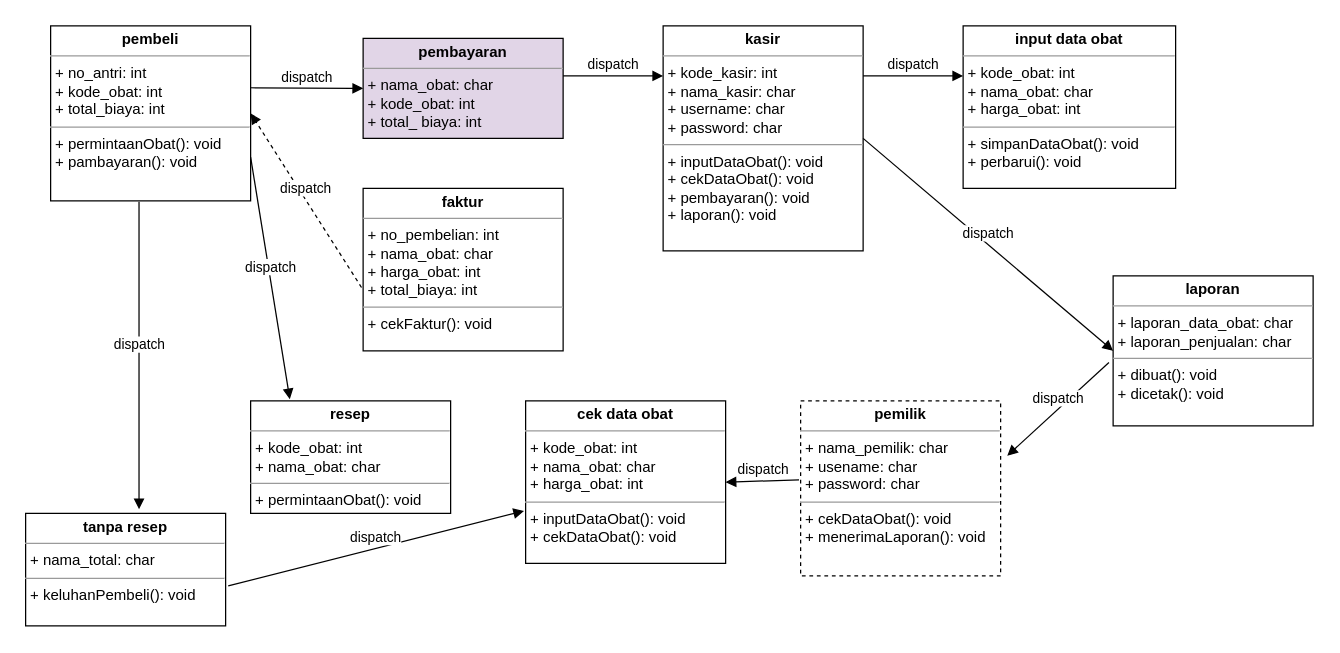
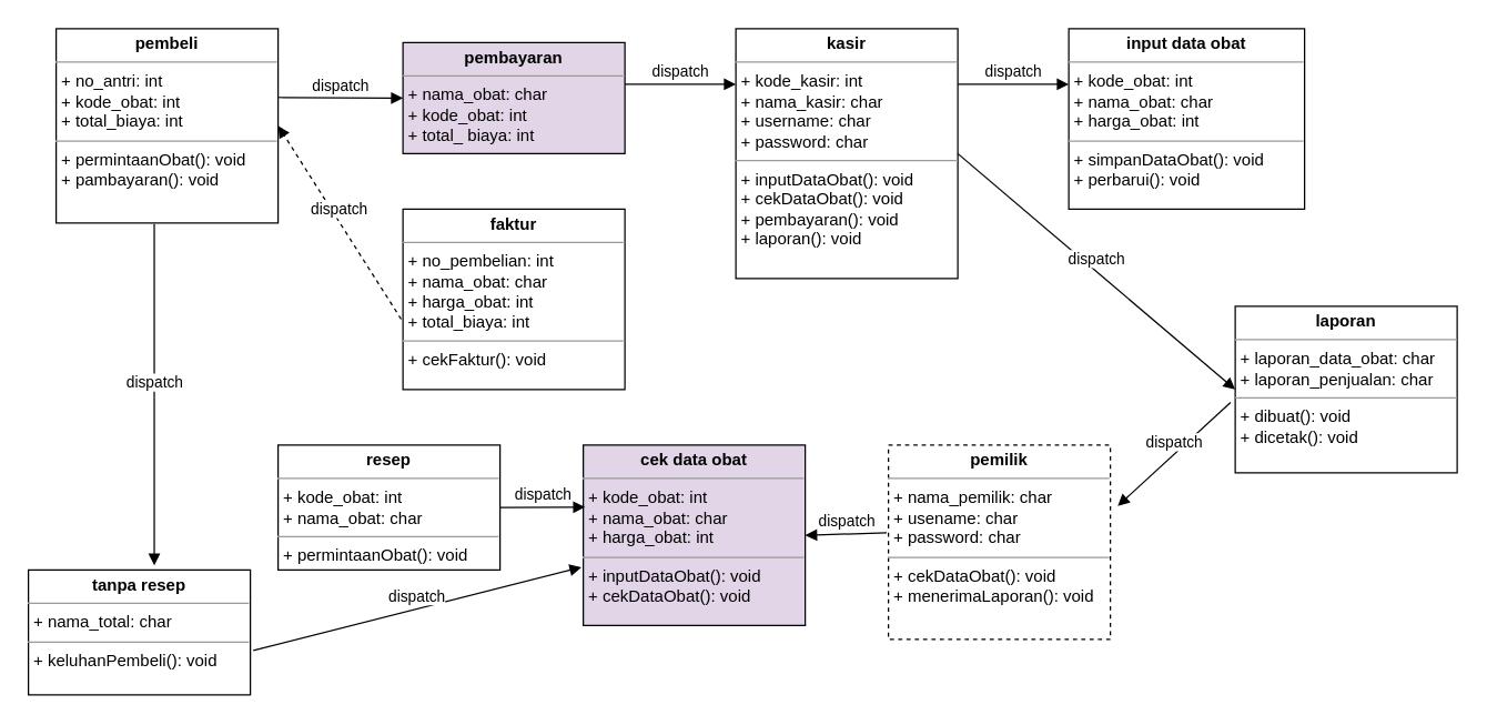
  <mxCell id="0" />
  <mxCell id="1" parent="0" />
  <mxCell id="2" value="&lt;p style=&quot;margin:0px;margin-top:4px;text-align:center;&quot;&gt;&lt;b&gt;pembeli&lt;/b&gt;&lt;/p&gt;&lt;hr size=&quot;1&quot;&gt;&lt;p style=&quot;margin:0px;margin-left:4px;&quot;&gt;+ no_antri: int&lt;/p&gt;&lt;p style=&quot;margin:0px;margin-left:4px;&quot;&gt;+ kode_obat: int&lt;/p&gt;&lt;p style=&quot;margin:0px;margin-left:4px;&quot;&gt;+ total_biaya: int&lt;/p&gt;&lt;hr size=&quot;1&quot;&gt;&lt;p style=&quot;margin:0px;margin-left:4px;&quot;&gt;+ permintaanObat(): void&lt;/p&gt;&lt;p style=&quot;margin:0px;margin-left:4px;&quot;&gt;+ pambayaran(): void&lt;/p&gt;" style="verticalAlign=top;align=left;overflow=fill;fontSize=12;fontFamily=Helvetica;html=1;" parent="1" vertex="1"><mxGeometry x="40" y="20" width="160" height="140" as="geometry" /></mxCell>
  <mxCell id="3" value="&lt;p style=&quot;margin:0px;margin-top:4px;text-align:center;&quot;&gt;&lt;b&gt;pembayaran&lt;/b&gt;&lt;/p&gt;&lt;hr size=&quot;1&quot;&gt;&lt;p style=&quot;margin:0px;margin-left:4px;&quot;&gt;+ nama_obat: char&lt;/p&gt;&lt;p style=&quot;margin:0px;margin-left:4px;&quot;&gt;+ kode_obat: int&lt;/p&gt;&lt;p style=&quot;margin:0px;margin-left:4px;&quot;&gt;+ total_ biaya: int&lt;/p&gt;&lt;hr size=&quot;1&quot;&gt;&lt;p style=&quot;margin:0px;margin-left:4px;&quot;&gt;&lt;br&gt;&lt;/p&gt;" style="verticalAlign=top;align=left;overflow=fill;fontSize=12;fontFamily=Helvetica;html=1;fillColor=#e1d5e7;" parent="1" vertex="1"><mxGeometry x="290" y="30" width="160" height="80" as="geometry" /></mxCell>
  <mxCell id="4" value="&lt;p style=&quot;margin:0px;margin-top:4px;text-align:center;&quot;&gt;&lt;b&gt;kasir&lt;/b&gt;&lt;/p&gt;&lt;hr size=&quot;1&quot;&gt;&lt;p style=&quot;margin:0px;margin-left:4px;&quot;&gt;+ kode_kasir: int&lt;/p&gt;&lt;p style=&quot;margin:0px;margin-left:4px;&quot;&gt;+ nama_kasir: char&lt;/p&gt;&lt;p style=&quot;margin:0px;margin-left:4px;&quot;&gt;+ username: char&lt;/p&gt;&lt;p style=&quot;margin:0px;margin-left:4px;&quot;&gt;+ password: char&lt;/p&gt;&lt;hr size=&quot;1&quot;&gt;&lt;p style=&quot;margin:0px;margin-left:4px;&quot;&gt;+ inputDataObat(): void&lt;/p&gt;&lt;p style=&quot;margin:0px;margin-left:4px;&quot;&gt;+ cekDataObat(): void&lt;/p&gt;&lt;p style=&quot;margin:0px;margin-left:4px;&quot;&gt;+ pembayaran(): void&lt;/p&gt;&lt;p style=&quot;margin:0px;margin-left:4px;&quot;&gt;+ laporan(): void&lt;/p&gt;" style="verticalAlign=top;align=left;overflow=fill;fontSize=12;fontFamily=Helvetica;html=1;" parent="1" vertex="1"><mxGeometry x="530" y="20" width="160" height="180" as="geometry" /></mxCell>
  <mxCell id="5" value="&lt;p style=&quot;margin:0px;margin-top:4px;text-align:center;&quot;&gt;&lt;b&gt;input data obat&lt;/b&gt;&lt;/p&gt;&lt;hr size=&quot;1&quot;&gt;&lt;p style=&quot;margin:0px;margin-left:4px;&quot;&gt;+ kode_obat: int&lt;/p&gt;&lt;p style=&quot;margin:0px;margin-left:4px;&quot;&gt;+ nama_obat: char&lt;/p&gt;&lt;p style=&quot;margin:0px;margin-left:4px;&quot;&gt;+ harga_obat: int&lt;/p&gt;&lt;hr size=&quot;1&quot;&gt;&lt;p style=&quot;margin:0px;margin-left:4px;&quot;&gt;+ simpanDataObat(): void&lt;/p&gt;&lt;p style=&quot;margin:0px;margin-left:4px;&quot;&gt;+ perbarui(): void&lt;/p&gt;" style="verticalAlign=top;align=left;overflow=fill;fontSize=12;fontFamily=Helvetica;html=1;" parent="1" vertex="1"><mxGeometry x="770" y="20" width="170" height="130" as="geometry" /></mxCell>
  <mxCell id="6" value="dispatch" style="html=1;verticalAlign=bottom;endArrow=block;rounded=0;entryX=0;entryY=0.5;entryDx=0;entryDy=0;" parent="1" target="3" edge="1"><mxGeometry width="80" relative="1" as="geometry"><mxPoint x="200" y="69.5" as="sourcePoint" /><mxPoint x="280" y="69.5" as="targetPoint" /></mxGeometry></mxCell>
  <mxCell id="7" value="dispatch" style="html=1;verticalAlign=bottom;endArrow=block;rounded=0;" parent="1" edge="1"><mxGeometry width="80" relative="1" as="geometry"><mxPoint x="450" y="60" as="sourcePoint" /><mxPoint x="530" y="60" as="targetPoint" /></mxGeometry></mxCell>
  <mxCell id="8" value="dispatch" style="html=1;verticalAlign=bottom;endArrow=block;rounded=0;" parent="1" edge="1"><mxGeometry width="80" relative="1" as="geometry"><mxPoint x="690" y="60" as="sourcePoint" /><mxPoint x="770" y="60" as="targetPoint" /></mxGeometry></mxCell>
  <mxCell id="9" value="&lt;p style=&quot;margin:0px;margin-top:4px;text-align:center;&quot;&gt;&lt;b&gt;faktur&lt;/b&gt;&lt;/p&gt;&lt;hr size=&quot;1&quot;&gt;&lt;p style=&quot;margin:0px;margin-left:4px;&quot;&gt;+ no_pembelian: int&lt;/p&gt;&lt;p style=&quot;margin:0px;margin-left:4px;&quot;&gt;+ nama_obat: char&lt;/p&gt;&lt;p style=&quot;margin:0px;margin-left:4px;&quot;&gt;+ harga_obat: int&lt;/p&gt;&lt;p style=&quot;margin:0px;margin-left:4px;&quot;&gt;+ total_biaya: int&lt;/p&gt;&lt;hr size=&quot;1&quot;&gt;&lt;p style=&quot;margin:0px;margin-left:4px;&quot;&gt;+ cekFaktur(): void&lt;/p&gt;" style="verticalAlign=top;align=left;overflow=fill;fontSize=12;fontFamily=Helvetica;html=1;" parent="1" vertex="1"><mxGeometry x="290" y="150" width="160" height="130" as="geometry" /></mxCell>
  <mxCell id="10" value="&lt;p style=&quot;margin:0px;margin-top:4px;text-align:center;&quot;&gt;&lt;b&gt;resep&lt;/b&gt;&lt;/p&gt;&lt;hr size=&quot;1&quot;&gt;&lt;p style=&quot;margin:0px;margin-left:4px;&quot;&gt;+ kode_obat: int&lt;/p&gt;&lt;p style=&quot;margin:0px;margin-left:4px;&quot;&gt;+ nama_obat: char&lt;/p&gt;&lt;hr size=&quot;1&quot;&gt;&lt;p style=&quot;margin:0px;margin-left:4px;&quot;&gt;+ permintaanObat(): void&lt;/p&gt;" style="verticalAlign=top;align=left;overflow=fill;fontSize=12;fontFamily=Helvetica;html=1;" parent="1" vertex="1"><mxGeometry x="200" y="320" width="160" height="90" as="geometry" /></mxCell>
  <mxCell id="11" value="dispatch" style="html=1;verticalAlign=bottom;endArrow=block;rounded=0;entryX=1;entryY=0.5;entryDx=0;entryDy=0;exitX=-0.008;exitY=0.61;exitDx=0;exitDy=0;exitPerimeter=0;dashed=1;" parent="1" source="9" target="2" edge="1"><mxGeometry width="80" relative="1" as="geometry"><mxPoint x="260" y="250" as="sourcePoint" /><mxPoint x="340" y="250" as="targetPoint" /></mxGeometry></mxCell>
- <mxCell id="12" value="dispatch" style="html=1;verticalAlign=bottom;endArrow=block;rounded=0;exitX=1;exitY=0.75;exitDx=0;exitDy=0;entryX=0.196;entryY=-0.015;entryDx=0;entryDy=0;entryPerimeter=0;" parent="1" source="2" target="10" edge="1"><mxGeometry width="80" relative="1" as="geometry"><mxPoint x="260" y="250" as="sourcePoint" /><mxPoint x="340" y="250" as="targetPoint" /></mxGeometry></mxCell>
  <mxCell id="13" value="&lt;p style=&quot;margin:0px;margin-top:4px;text-align:center;&quot;&gt;&lt;b&gt;tanpa resep&lt;/b&gt;&lt;/p&gt;&lt;hr size=&quot;1&quot;&gt;&lt;p style=&quot;margin:0px;margin-left:4px;&quot;&gt;+ nama_total: char&lt;/p&gt;&lt;hr size=&quot;1&quot;&gt;&lt;p style=&quot;margin:0px;margin-left:4px;&quot;&gt;+ keluhanPembeli(): void&lt;/p&gt;" style="verticalAlign=top;align=left;overflow=fill;fontSize=12;fontFamily=Helvetica;html=1;" parent="1" vertex="1"><mxGeometry x="20" y="410" width="160" height="90" as="geometry" /></mxCell>
  <mxCell id="14" value="dispatch" style="html=1;verticalAlign=bottom;endArrow=block;rounded=0;exitX=0.442;exitY=1.005;exitDx=0;exitDy=0;exitPerimeter=0;entryX=0.567;entryY=-0.037;entryDx=0;entryDy=0;entryPerimeter=0;" parent="1" source="2" target="13" edge="1"><mxGeometry width="80" relative="1" as="geometry"><mxPoint x="260" y="250" as="sourcePoint" /><mxPoint x="340" y="250" as="targetPoint" /></mxGeometry></mxCell>
- <mxCell id="15" value="&lt;p style=&quot;margin:0px;margin-top:4px;text-align:center;&quot;&gt;&lt;b&gt;cek data obat&lt;/b&gt;&lt;/p&gt;&lt;hr size=&quot;1&quot;&gt;&lt;p style=&quot;margin:0px;margin-left:4px;&quot;&gt;+ kode_obat: int&lt;/p&gt;&lt;p style=&quot;margin:0px;margin-left:4px;&quot;&gt;+ nama_obat: char&lt;/p&gt;&lt;p style=&quot;margin:0px;margin-left:4px;&quot;&gt;+ harga_obat: int&lt;/p&gt;&lt;hr size=&quot;1&quot;&gt;&lt;p style=&quot;margin:0px;margin-left:4px;&quot;&gt;+ inputDataObat(): void&lt;/p&gt;&lt;p style=&quot;margin:0px;margin-left:4px;&quot;&gt;+ cekDataObat(): void&lt;/p&gt;" style="verticalAlign=top;align=left;overflow=fill;fontSize=12;fontFamily=Helvetica;html=1;" parent="1" vertex="1"><mxGeometry x="420" y="320" width="160" height="130" as="geometry" /></mxCell>
+ <mxCell id="15" value="&lt;p style=&quot;margin:0px;margin-top:4px;text-align:center;&quot;&gt;&lt;b&gt;cek data obat&lt;/b&gt;&lt;/p&gt;&lt;hr size=&quot;1&quot;&gt;&lt;p style=&quot;margin:0px;margin-left:4px;&quot;&gt;+ kode_obat: int&lt;/p&gt;&lt;p style=&quot;margin:0px;margin-left:4px;&quot;&gt;+ nama_obat: char&lt;/p&gt;&lt;p style=&quot;margin:0px;margin-left:4px;&quot;&gt;+ harga_obat: int&lt;/p&gt;&lt;hr size=&quot;1&quot;&gt;&lt;p style=&quot;margin:0px;margin-left:4px;&quot;&gt;+ inputDataObat(): void&lt;/p&gt;&lt;p style=&quot;margin:0px;margin-left:4px;&quot;&gt;+ cekDataObat(): void&lt;/p&gt;" style="verticalAlign=top;align=left;overflow=fill;fontSize=12;fontFamily=Helvetica;html=1;fillColor=#e1d5e7;" parent="1" vertex="1"><mxGeometry x="420" y="320" width="160" height="130" as="geometry" /></mxCell>
+ <mxCell id="16" value="dispatch" style="html=1;verticalAlign=bottom;endArrow=block;rounded=0;exitX=1;exitY=0.5;exitDx=0;exitDy=0;entryX=0.008;entryY=0.344;entryDx=0;entryDy=0;entryPerimeter=0;" parent="1" source="10" target="15" edge="1"><mxGeometry width="80" relative="1" as="geometry"><mxPoint x="310" y="390" as="sourcePoint" /><mxPoint x="390" y="390" as="targetPoint" /></mxGeometry></mxCell>
  <mxCell id="17" value="dispatch" style="html=1;verticalAlign=bottom;endArrow=block;rounded=0;exitX=1.013;exitY=0.644;exitDx=0;exitDy=0;exitPerimeter=0;entryX=-0.008;entryY=0.677;entryDx=0;entryDy=0;entryPerimeter=0;" parent="1" source="13" target="15" edge="1"><mxGeometry width="80" relative="1" as="geometry"><mxPoint x="310" y="390" as="sourcePoint" /><mxPoint x="390" y="390" as="targetPoint" /></mxGeometry></mxCell>
  <mxCell id="18" value="&lt;p style=&quot;margin:0px;margin-top:4px;text-align:center;&quot;&gt;&lt;b&gt;pemilik&lt;/b&gt;&lt;/p&gt;&lt;hr size=&quot;1&quot;&gt;&lt;p style=&quot;margin:0px;margin-left:4px;&quot;&gt;+ nama_pemilik: char&lt;/p&gt;&lt;p style=&quot;margin:0px;margin-left:4px;&quot;&gt;+ usename: char&lt;/p&gt;&lt;p style=&quot;margin:0px;margin-left:4px;&quot;&gt;+ password: char&lt;/p&gt;&lt;hr size=&quot;1&quot;&gt;&lt;p style=&quot;margin:0px;margin-left:4px;&quot;&gt;+ cekDataObat(): void&lt;/p&gt;&lt;p style=&quot;margin:0px;margin-left:4px;&quot;&gt;+ menerimaLaporan(): void&lt;/p&gt;" style="verticalAlign=top;align=left;overflow=fill;fontSize=12;fontFamily=Helvetica;html=1;dashed=1;" parent="1" vertex="1"><mxGeometry x="640" y="320" width="160" height="140" as="geometry" /></mxCell>
  <mxCell id="19" value="dispatch" style="html=1;verticalAlign=bottom;endArrow=block;rounded=0;exitX=-0.008;exitY=0.452;exitDx=0;exitDy=0;entryX=1;entryY=0.5;entryDx=0;entryDy=0;exitPerimeter=0;" parent="1" source="18" target="15" edge="1"><mxGeometry width="80" relative="1" as="geometry"><mxPoint x="530" y="390" as="sourcePoint" /><mxPoint x="610" y="390" as="targetPoint" /></mxGeometry></mxCell>
  <mxCell id="20" value="&lt;p style=&quot;margin:0px;margin-top:4px;text-align:center;&quot;&gt;&lt;b&gt;laporan&lt;/b&gt;&lt;/p&gt;&lt;hr size=&quot;1&quot;&gt;&lt;p style=&quot;margin:0px;margin-left:4px;&quot;&gt;+ laporan_data_obat: char&lt;/p&gt;&lt;p style=&quot;margin:0px;margin-left:4px;&quot;&gt;+ laporan_penjualan: char&lt;/p&gt;&lt;hr size=&quot;1&quot;&gt;&lt;p style=&quot;margin:0px;margin-left:4px;&quot;&gt;+ dibuat(): void&lt;/p&gt;&lt;p style=&quot;margin:0px;margin-left:4px;&quot;&gt;+ dicetak(): void&lt;/p&gt;" style="verticalAlign=top;align=left;overflow=fill;fontSize=12;fontFamily=Helvetica;html=1;" parent="1" vertex="1"><mxGeometry x="890" y="220" width="160" height="120" as="geometry" /></mxCell>
  <mxCell id="21" value="dispatch" style="html=1;verticalAlign=bottom;endArrow=block;rounded=0;exitX=1;exitY=0.5;exitDx=0;exitDy=0;entryX=0;entryY=0.5;entryDx=0;entryDy=0;" parent="1" source="4" target="20" edge="1"><mxGeometry width="80" relative="1" as="geometry"><mxPoint x="600" y="220" as="sourcePoint" /><mxPoint x="680" y="220" as="targetPoint" /></mxGeometry></mxCell>
  <mxCell id="22" value="dispatch" style="html=1;verticalAlign=bottom;endArrow=block;rounded=0;exitX=-0.021;exitY=0.578;exitDx=0;exitDy=0;exitPerimeter=0;entryX=1.033;entryY=0.314;entryDx=0;entryDy=0;entryPerimeter=0;" parent="1" source="20" target="18" edge="1"><mxGeometry width="80" relative="1" as="geometry"><mxPoint x="600" y="220" as="sourcePoint" /><mxPoint x="680" y="220" as="targetPoint" /></mxGeometry></mxCell>
